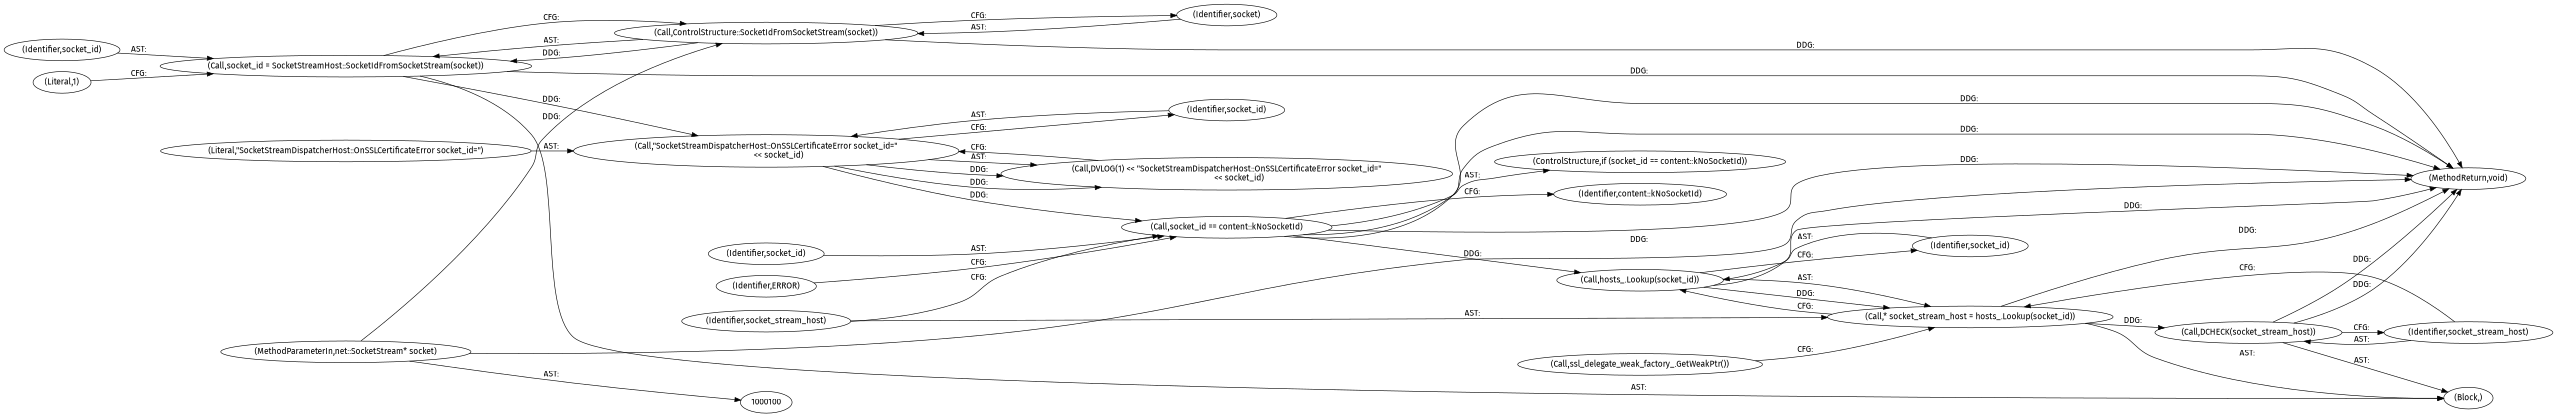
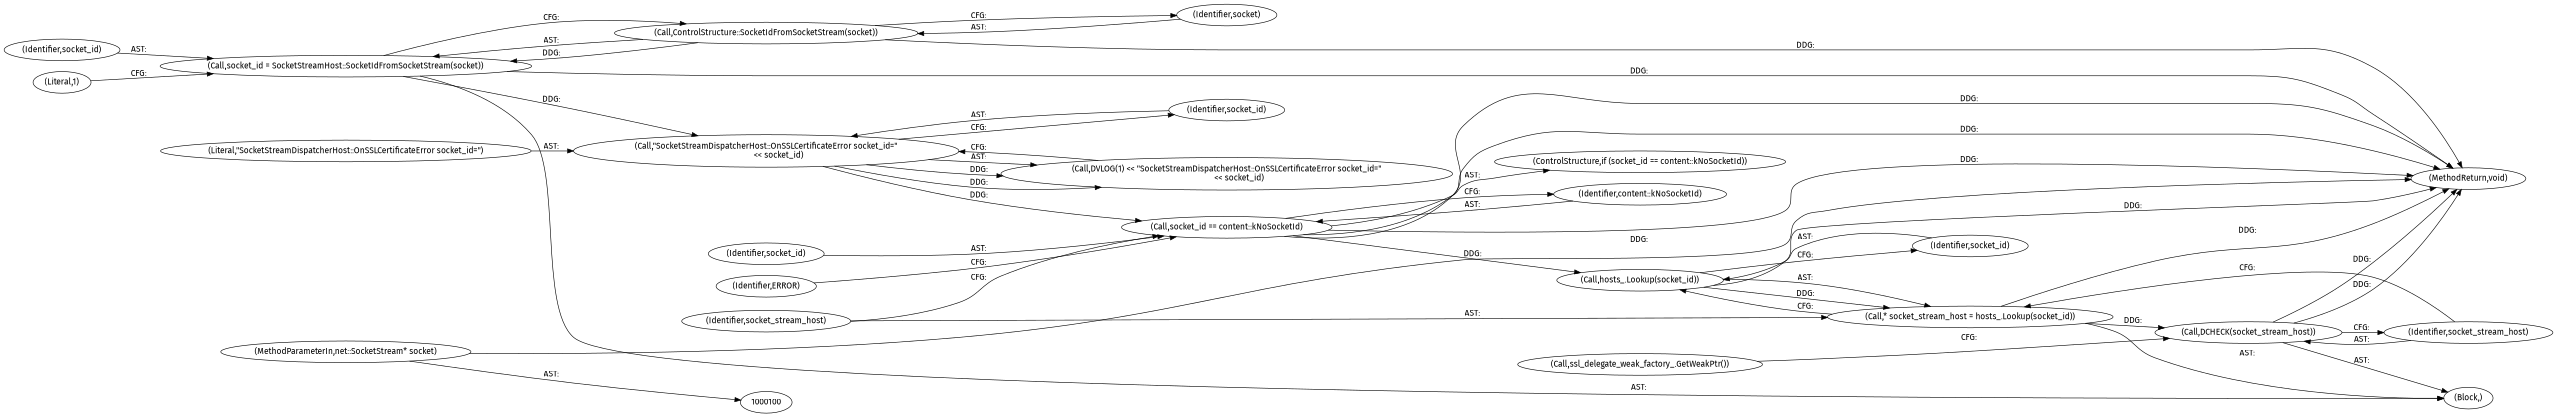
  digraph {
    fontname="Fira Sans"
    rankdir=LR
    node [fontname="Fira Sans"]
    edge [fontname="Fira Sans"]
    n1 [label="(Call,socket_id == content::kNoSocketId)"]
    n2 [label="(Call,hosts_.Lookup(socket_id))"]
    n3 [label="(Identifier,content::kNoSocketId)"]
    n4 [label="(ControlStructure,if (socket_id == content::kNoSocketId))"]
    n5 [label="(MethodReturn,void)"]
    n6 [label="(Call,* socket_stream_host = hosts_.Lookup(socket_id))"]
    n7 [label="(Identifier,socket_id)"]
    n8 [label="(Call,\"SocketStreamDispatcherHost::OnSSLCertificateError socket_id=\"\n           << socket_id)"]
    n9 [label="(Call,DVLOG(1) << \"SocketStreamDispatcherHost::OnSSLCertificateError socket_id=\"\n           << socket_id)"]
    n10 [label="(Identifier,socket_id)"]
    n11 [label="(Call,socket_id = SocketStreamHost::SocketIdFromSocketStream(socket))"]
    n12 [label="(Call,ControlStructure::SocketIdFromSocketStream(socket))"]
    n13 [label="(Block,)"]
    n14 [label="(Identifier,socket)"]
    n15 [label="(MethodParameterIn,net::SocketStream* socket)"]
    1000100
    n17 [label="(Call,DCHECK(socket_stream_host))"]
    n18 [label="(Identifier,socket_stream_host)"]
    n19 [label="(Identifier,socket_id)"]
    n20 [label="(Literal,\"SocketStreamDispatcherHost::OnSSLCertificateError socket_id=\")"]
    n21 [label="(Call,ssl_delegate_weak_factory_.GetWeakPtr())"]
    n22 [label="(Identifier,socket_stream_host)"]
    n23 [label="(Identifier,ERROR)"]
    n24 [label="(Identifier,socket_id)"]
    n25 [label="(Literal,1)"]
    n1 -> n2 [label="DDG: "]
    n1 -> n3 [label="CFG: "]
    n1 -> n4 [label="AST: "]
    n1 -> n5 [label="DDG: "]
    n1 -> n5 [label="DDG: "]
    n1 -> n5 [label="DDG: "]
    n2 -> n5 [label="DDG: "]
    n2 -> n6 [label="AST: "]
    n2 -> n6 [label="DDG: "]
    n2 -> n7 [label="CFG: "]
+   n3 -> n1 [label="AST: "]
    n6 -> n2 [label="CFG: "]
    n6 -> n5 [label="DDG: "]
    n6 -> n13 [label="AST: "]
    n6 -> n17 [label="DDG: "]
    n7 -> n2 [label="AST: "]
    n8 -> n1 [label="DDG: "]
    n8 -> n9 [label="AST: "]
    n8 -> n9 [label="DDG: "]
    n8 -> n9 [label="DDG: "]
    n8 -> n10 [label="CFG: "]
    n9 -> n8 [label="CFG: "]
    n10 -> n8 [label="AST: "]
    n11 -> n5 [label="DDG: "]
    n11 -> n8 [label="DDG: "]
    n11 -> n12 [label="CFG: "]
    n11 -> n13 [label="AST: "]
    n12 -> n5 [label="DDG: "]
    n12 -> n11 [label="AST: "]
    n12 -> n11 [label="DDG: "]
    n12 -> n14 [label="CFG: "]
    n14 -> n12 [label="AST: "]
    n15 -> n5 [label="DDG: "]
-   n15 -> n12 [label="DDG: "]
    n15 -> 1000100 [label="AST: "]
    n17 -> n5 [label="DDG: "]
    n17 -> n5 [label="DDG: "]
    n17 -> n13 [label="AST: "]
    n17 -> n18 [label="CFG: "]
    n18 -> n6 [label="CFG: "]
    n18 -> n17 [label="AST: "]
    n19 -> n1 [label="AST: "]
    n20 -> n8 [label="AST: "]
-   n21 -> n6 [label="CFG: "]
+   n21 -> n17 [label="CFG: "]
    n22 -> n1 [label="CFG: "]
    n22 -> n6 [label="AST: "]
    n23 -> n1 [label="CFG: "]
    n24 -> n11 [label="AST: "]
    n25 -> n11 [label="CFG: "]
  }
